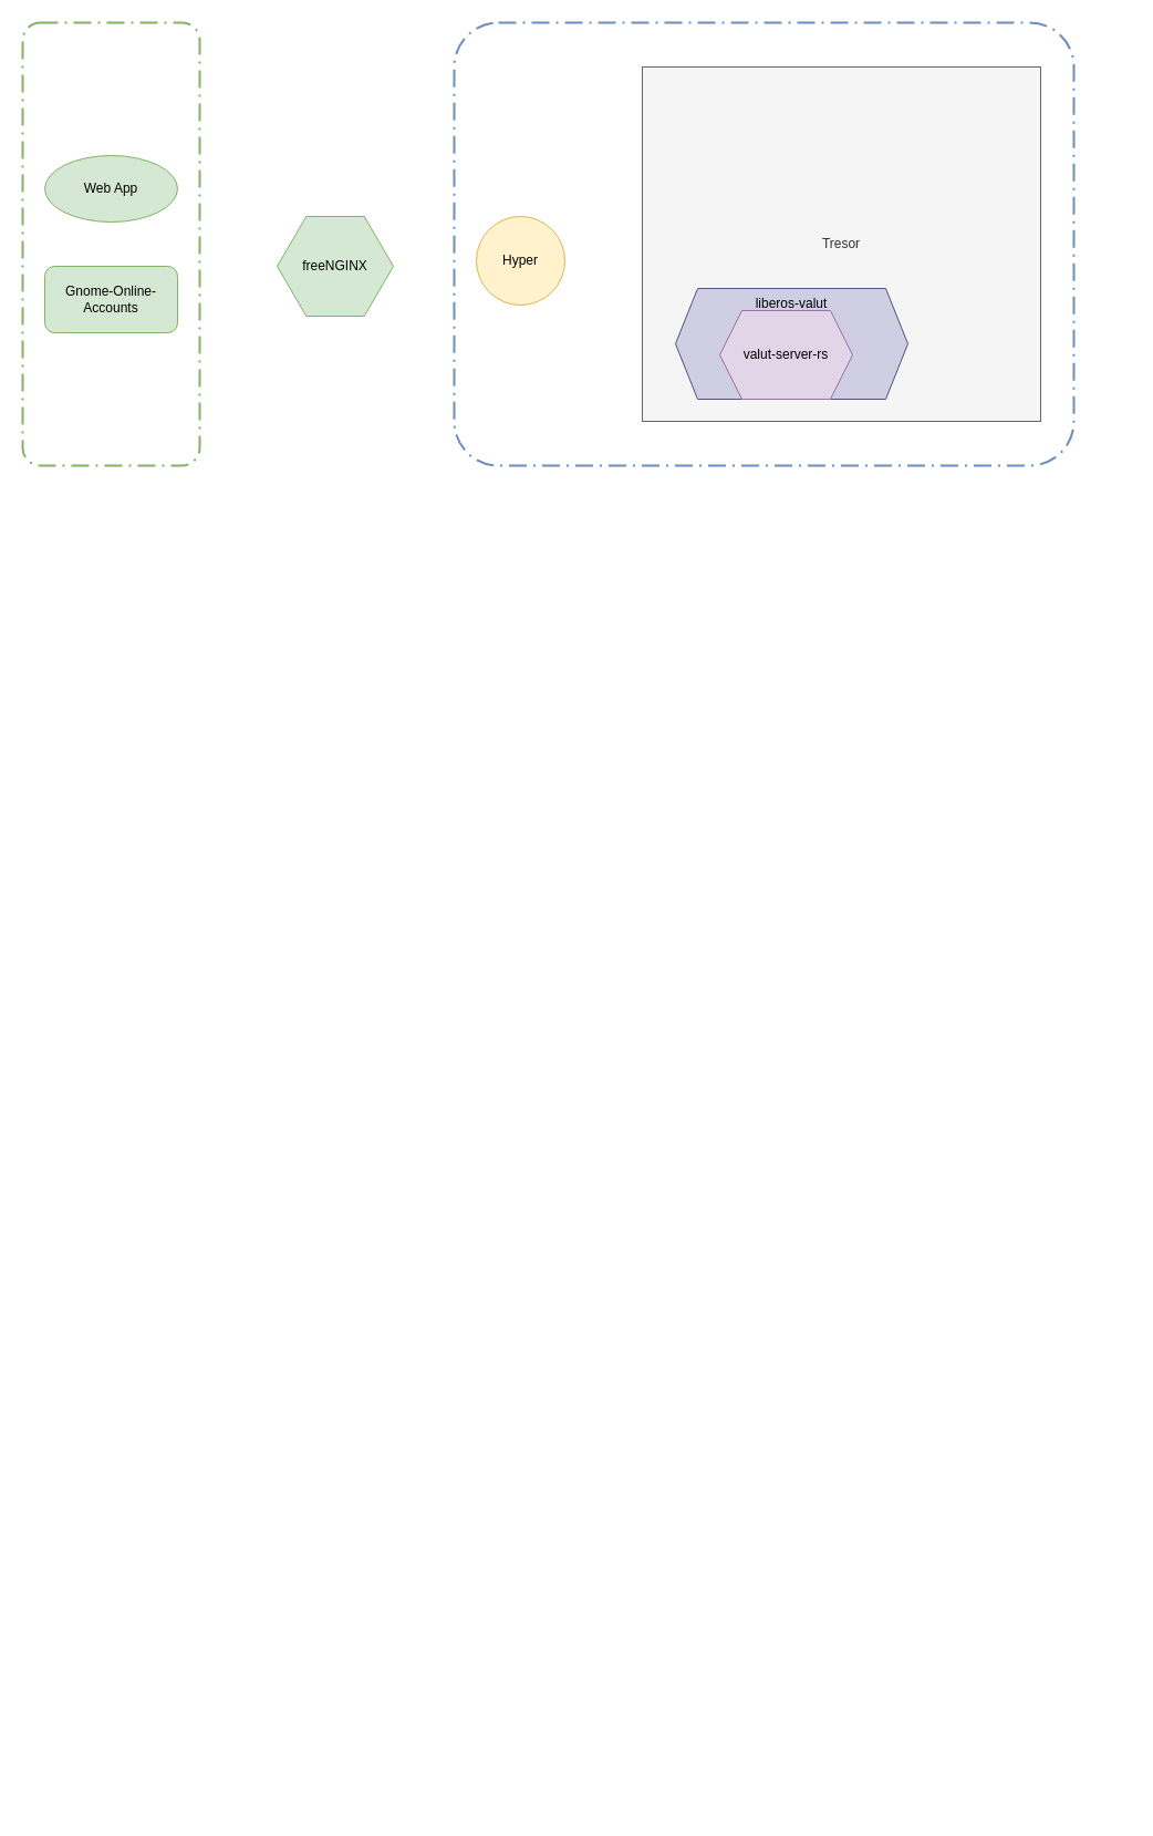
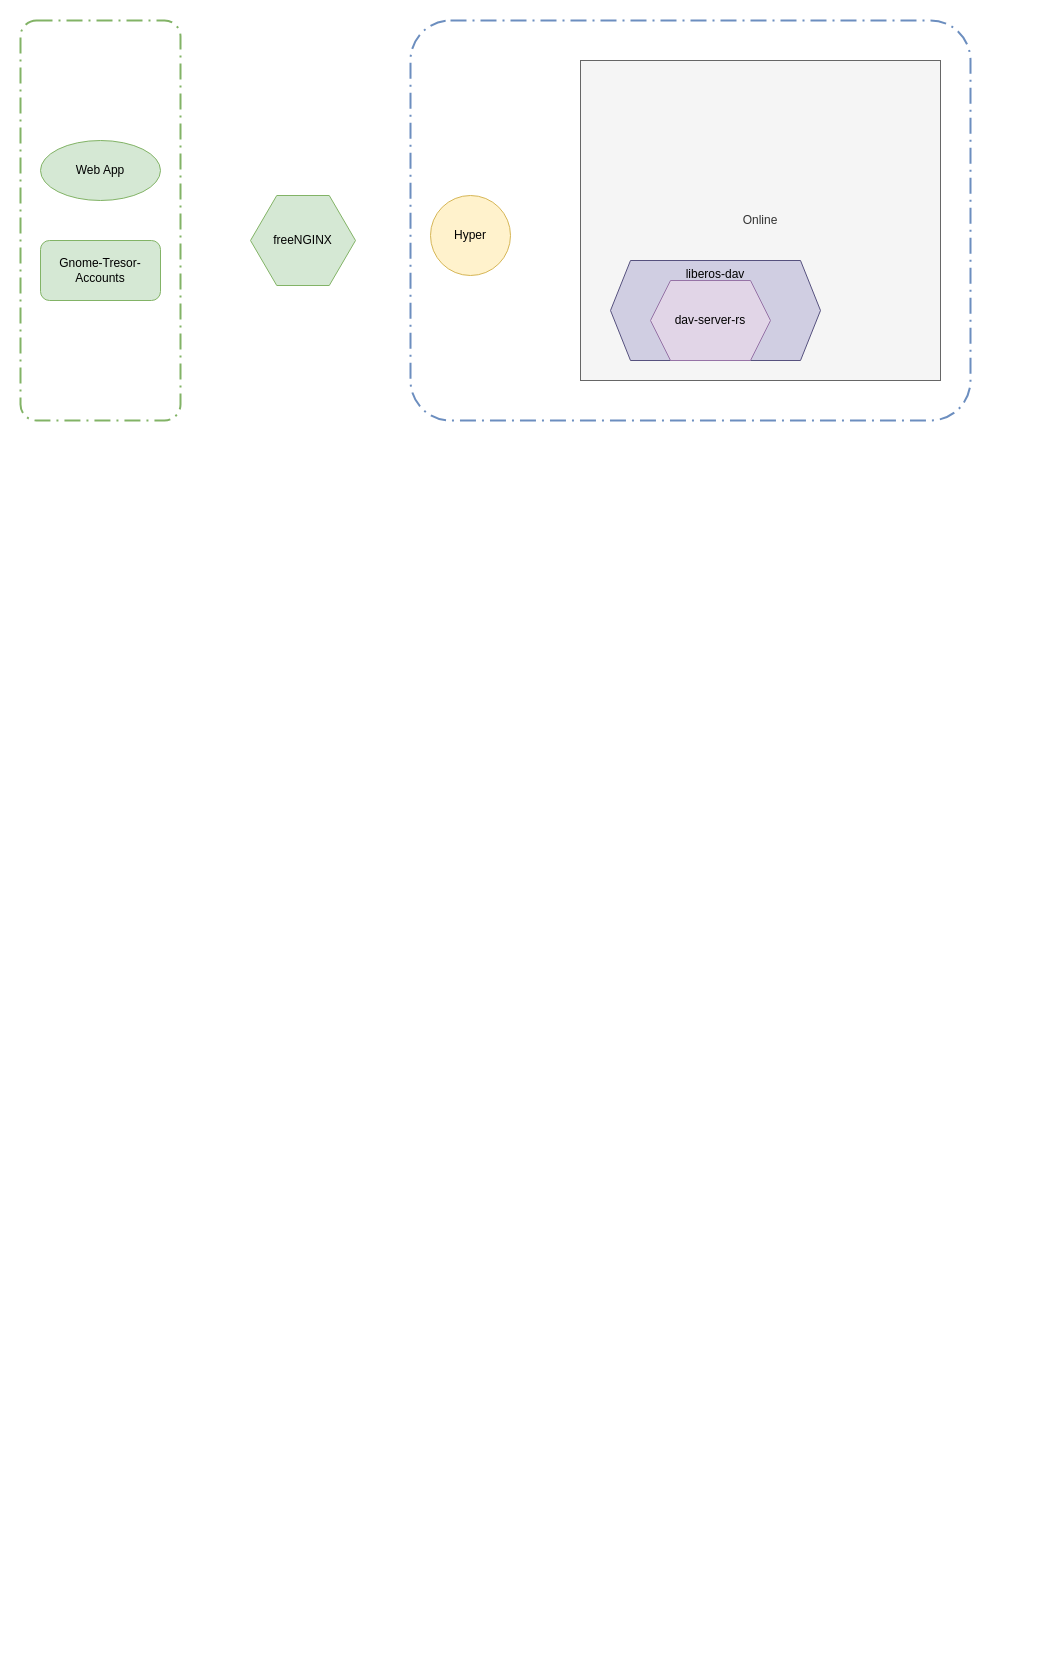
  <mxCell id="0" />
  <mxCell id="1" parent="0" />
  <mxCell id="2" value="" style="points=[[0.25,0,0],[0.5,0,0],[0.75,0,0],[1,0.25,0],[1,0.5,0],[1,0.75,0],[0.75,1,0],[0.5,1,0],[0.25,1,0],[0,0.75,0],[0,0.5,0],[0,0.25,0]];rounded=1;arcSize=10;dashed=1;strokeColor=#82b366;fillColor=none;dashPattern=8 3 1 3;strokeWidth=2;whiteSpace=wrap;html=1;" vertex="1" parent="1"><mxGeometry x="20" y="20" width="160" height="400" as="geometry" /></mxCell>
  <mxCell id="3" value="" style="points=[[0.25,0,0],[0.5,0,0],[0.75,0,0],[1,0.25,0],[1,0.5,0],[1,0.75,0],[0.75,1,0],[0.5,1,0],[0.25,1,0],[0,0.75,0],[0,0.5,0],[0,0.25,0]];rounded=1;arcSize=10;dashed=1;strokeColor=#6c8ebf;fillColor=none;dashPattern=8 3 1 3;strokeWidth=2;whiteSpace=wrap;html=1;" vertex="1" parent="1"><mxGeometry x="410" y="20" width="560" height="400" as="geometry" /></mxCell>
  <mxCell id="4" value="Web App" style="ellipse;whiteSpace=wrap;html=1;fillColor=#d5e8d4;strokeColor=#82b366;" vertex="1" parent="1"><mxGeometry x="40" y="140" width="120" height="60" as="geometry" /></mxCell>
- <mxCell id="5" value="Gnome-Online-Accounts" style="rounded=1;whiteSpace=wrap;html=1;fillColor=#d5e8d4;strokeColor=#82b366;" vertex="1" parent="1"><mxGeometry x="40" y="240" width="120" height="60" as="geometry" /></mxCell>
+ <mxCell id="5" value="Gnome-Tresor-Accounts" style="rounded=1;whiteSpace=wrap;html=1;fillColor=#d5e8d4;strokeColor=#82b366;" vertex="1" parent="1"><mxGeometry x="40" y="240" width="120" height="60" as="geometry" /></mxCell>
  <mxCell id="6" value="Hyper" style="ellipse;whiteSpace=wrap;html=1;aspect=fixed;fillColor=#fff2cc;strokeColor=#d6b656;" vertex="1" parent="1"><mxGeometry x="430" y="195" width="80" height="80" as="geometry" /></mxCell>
  <mxCell id="7" value="freeNGINX" style="shape=mxgraph.bpmn.conversation;perimeter=hexagonPerimeter2;whiteSpace=wrap;html=1;aspect=fixed;bpmnConversationType=conv;fillColor=#d5e8d4;strokeColor=#82b366;" vertex="1" parent="1"><mxGeometry x="250" y="195" width="105" height="90" as="geometry" /></mxCell>
  <mxCell id="8" value="" style="shape=image;verticalLabelPosition=bottom;labelBackgroundColor=default;verticalAlign=top;aspect=fixed;imageAspect=0;image=https://miro.medium.com/v2/resize:fit:700/1*6pdGag7cDTYOhJ6h9D2HHg.png;" vertex="1" parent="1"><mxGeometry x="230" y="540" width="700" height="379" as="geometry" /></mxCell>
  <mxCell id="9" value="" style="shape=image;verticalLabelPosition=bottom;labelBackgroundColor=default;verticalAlign=top;aspect=fixed;imageAspect=0;image=https://miro.medium.com/v2/resize:fit:720/format:webp/1*c6kMViSWEwXOAJVnVEE4nQ.png;" vertex="1" parent="1"><mxGeometry x="300" y="1230" width="720" height="399" as="geometry" /></mxCell>
  <mxCell id="10" value="" style="shape=image;verticalLabelPosition=bottom;labelBackgroundColor=default;verticalAlign=top;aspect=fixed;imageAspect=0;image=https://miro.medium.com/v2/resize:fit:700/1*WRqxJ3Jk7n4IEja0a36l8g.png;" vertex="1" parent="1"><mxGeometry x="160" y="1320" width="700" height="316" as="geometry" /></mxCell>
- <mxCell id="11" value="Tresor" style="rounded=0;whiteSpace=wrap;html=1;fillColor=#f5f5f5;fontColor=#333333;strokeColor=#666666;" vertex="1" parent="1"><mxGeometry x="580" y="60" width="360" height="320" as="geometry" /></mxCell>
- <mxCell id="12" value="liberos-valut" style="shape=hexagon;perimeter=hexagonPerimeter2;whiteSpace=wrap;html=1;fixedSize=1;fillColor=#d0cee2;strokeColor=#56517e;verticalAlign=top;" vertex="1" parent="1"><mxGeometry x="610" y="260" width="210" height="100" as="geometry" /></mxCell>
- <mxCell id="13" value="valut-server-rs" style="shape=hexagon;perimeter=hexagonPerimeter2;whiteSpace=wrap;html=1;fixedSize=1;fillColor=#e1d5e7;strokeColor=#9673a6;" vertex="1" parent="1"><mxGeometry x="650" y="280" width="120" height="80" as="geometry" /></mxCell>
+ <mxCell id="11" value="Online" style="rounded=0;whiteSpace=wrap;html=1;fillColor=#f5f5f5;fontColor=#333333;strokeColor=#666666;" vertex="1" parent="1"><mxGeometry x="580" y="60" width="360" height="320" as="geometry" /></mxCell>
+ <mxCell id="12" value="liberos-dav" style="shape=hexagon;perimeter=hexagonPerimeter2;whiteSpace=wrap;html=1;fixedSize=1;fillColor=#d0cee2;strokeColor=#56517e;verticalAlign=top;" vertex="1" parent="1"><mxGeometry x="610" y="260" width="210" height="100" as="geometry" /></mxCell>
+ <mxCell id="13" value="dav-server-rs" style="shape=hexagon;perimeter=hexagonPerimeter2;whiteSpace=wrap;html=1;fixedSize=1;fillColor=#e1d5e7;strokeColor=#9673a6;" vertex="1" parent="1"><mxGeometry x="650" y="280" width="120" height="80" as="geometry" /></mxCell>
